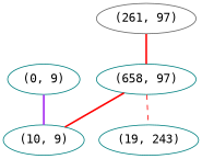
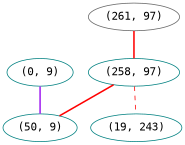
  graph {
    fontname="DejaVu Sans Mono"
    node [color=teal fontname="DejaVu Sans Mono"]
    edge [color=red fontname="DejaVu Sans Mono" style=bold weight=1]
    n1 [color=gray40 label="(261, 97)"]
-   "(258, 97)" [label="(658, 97)"]
-   "(10, 9)"
+   "(258, 97)"
+   "(10, 9)" [label="(50, 9)"]
    "(19, 243)"
    n5 [label="(0, 9)"]
    n1 -- "(258, 97)"
    "(258, 97)" -- "(10, 9)"
    "(258, 97)" -- "(19, 243)" [style=dashed]
    n5 -- "(10, 9)" [color=purple weight=4]
  }
